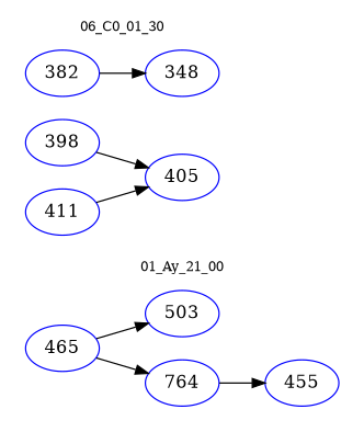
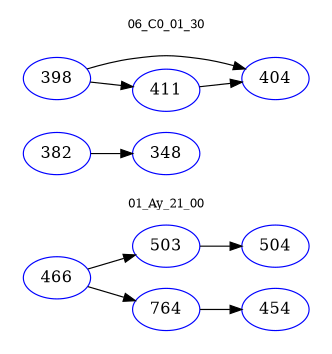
  digraph {
    rankdir=LR
    node [color=blue]
    edge [color=black]
-   n1 [label=465]
+   n1 [label=466]
    n2 [label=764]
    n3 [label=503]
-   n4 [label=455]
+   n4 [label=454]
+   n5 [label=504]
    n6 [label=398]
    n7 [label=382]
    n8 [label=411]
    n9 [label=348]
-   n10 [label=405]
+   n10 [label=404]
    subgraph cluster_1 {
      color=white
      fontsize=10
      label="01_Ay_21_00"
      n1
      n2
      n3
      n4
+     n5
    }
    subgraph cluster_2 {
      color=white
      fontsize=10
      label="06_C0_01_30"
      n6
      n7
      n8
      n9
      n10
    }
    n1 -> n2
    n1 -> n3
    n2 -> n4
+   n3 -> n5
+   n6 -> n8
    n6 -> n10
    n7 -> n9
    n8 -> n10
  }
